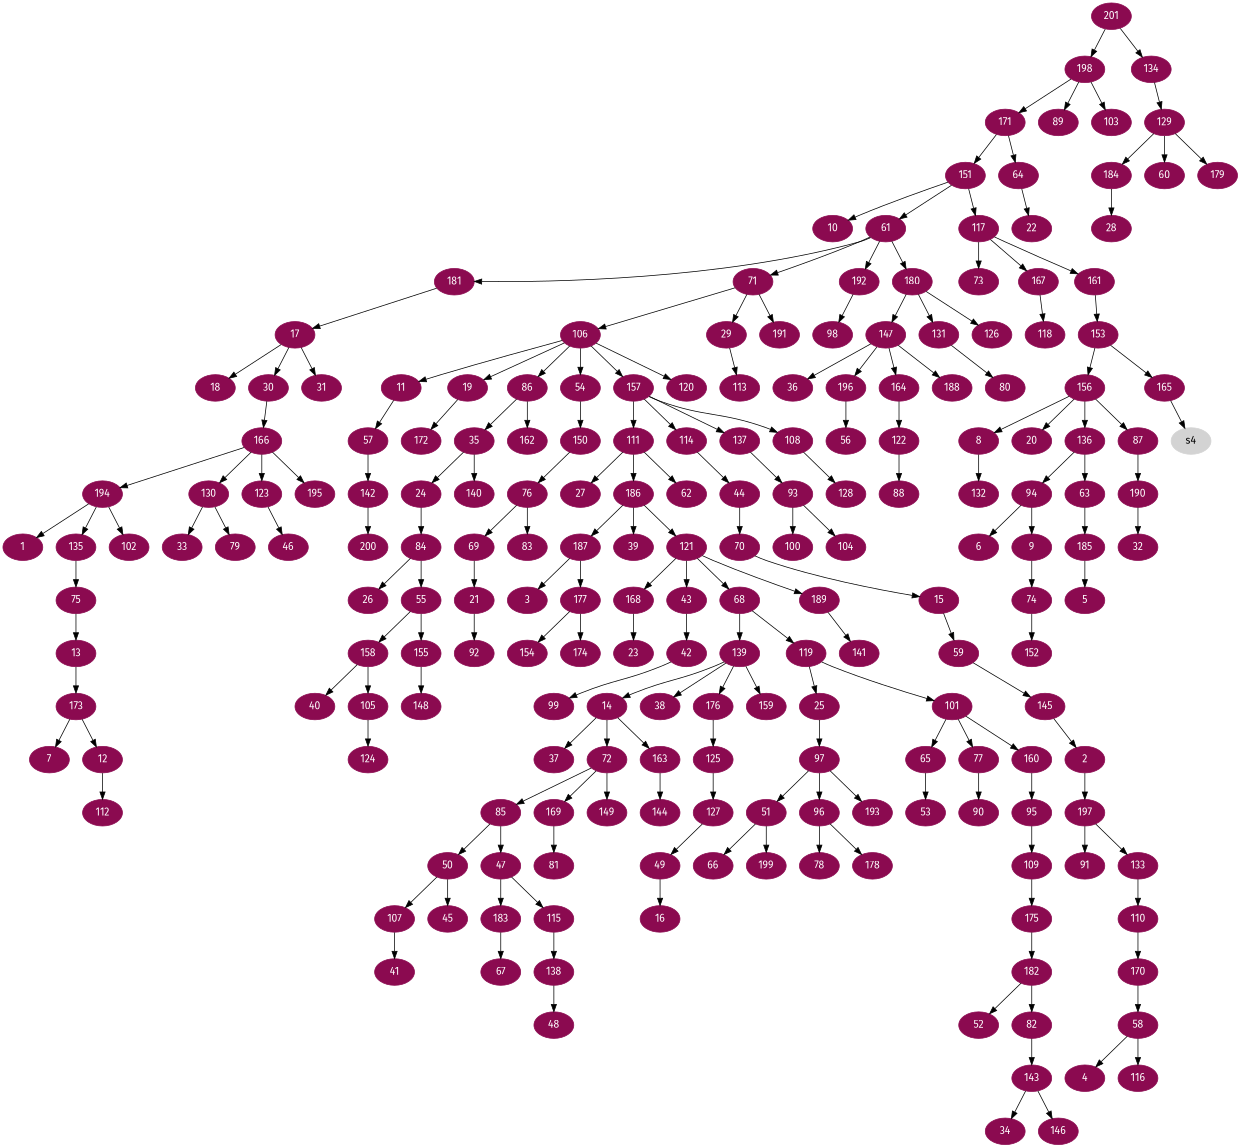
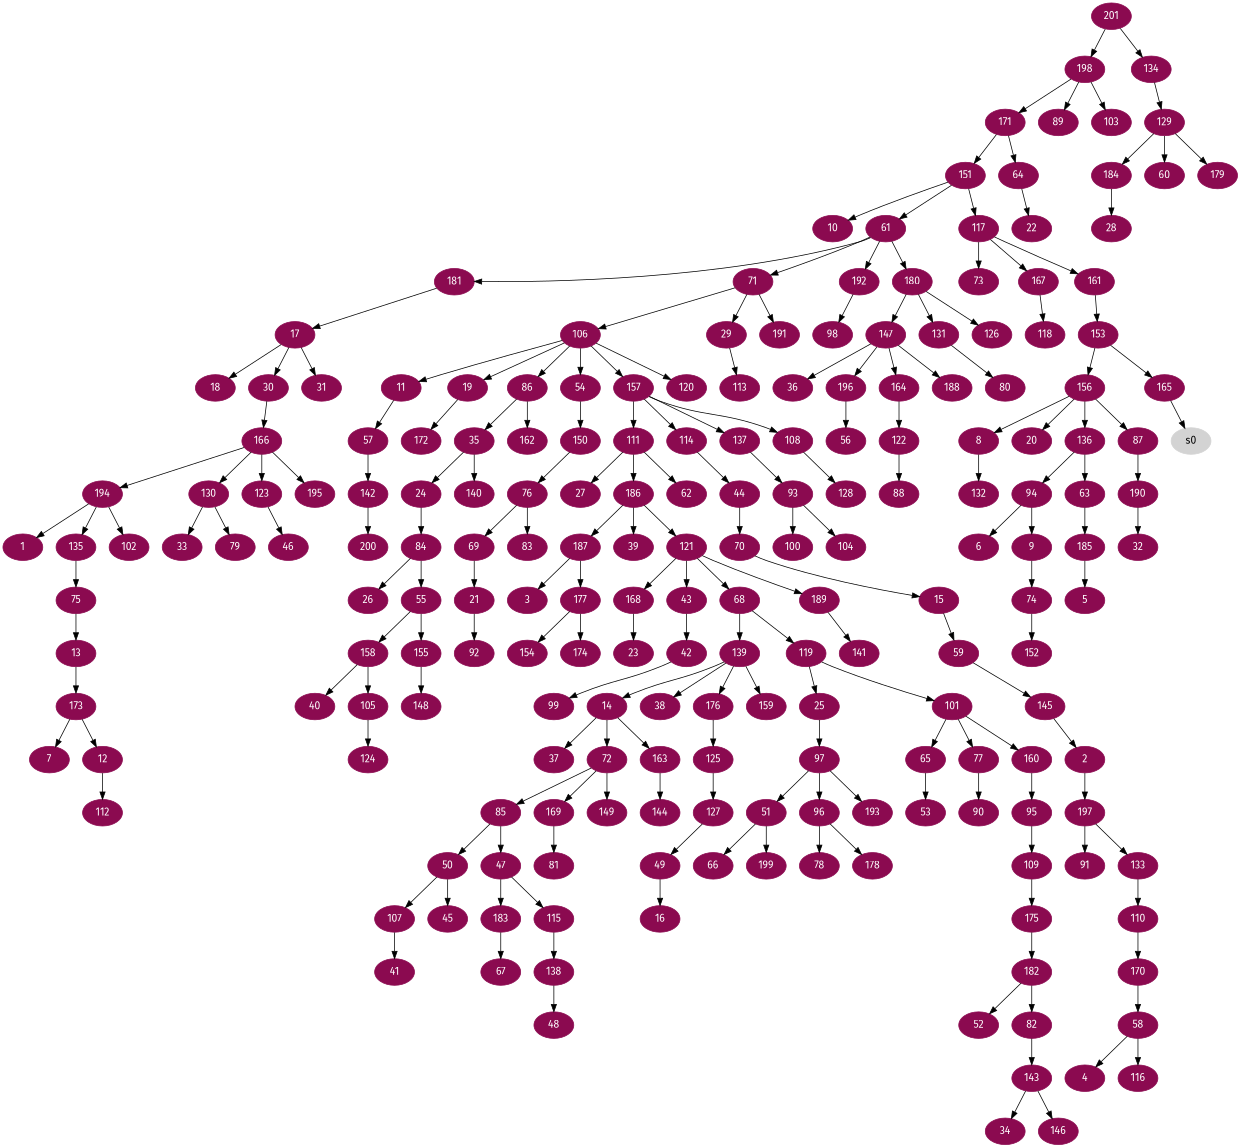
  digraph {
    fontname="Fira Sans"
    node [color=deeppink4 fontcolor=white style=filled fontname="Fira Sans"]
    edge [fontname="Fira Sans"]
    194
    1
    135
    102
    145
    2
    197
    187
    3
    177
    58
    4
    116
    185
    5
    94
    6
    9
    173
    7
    12
    156
    8
    20
    136
    87
    132
    74
    151
    10
    61
    117
    106
    11
    19
    86
    54
    157
    120
    57
    112
    75
    13
    139
    14
    38
    176
    159
    37
    72
    163
    70
    15
    59
    49
    16
    181
    17
    18
    30
    31
    172
    69
    21
    92
    64
    22
    168
    23
    35
    24
    140
    84
    119
    25
    101
    97
    26
    55
    111
    27
    186
    62
    184
    28
    71
    29
    191
    113
    166
    190
    32
    130
    33
    79
    143
    34
    146
    162
    147
    36
    196
    164
    188
    39
    121
    158
    40
    105
    107
    41
    43
    42
    99
    68
    189
    114
    44
    50
    45
    123
    46
    85
    47
    183
    115
    138
    48
    127
    51
    96
    193
    66
    199
    182
    52
    82
    65
    53
    150
    155
    56
    142
    170
    129
    60
    179
    192
    180
    63
    171
    77
    160
    67
    76
    83
    169
    149
    73
    167
    161
    152
    90
    78
    178
    131
    80
    81
    122
    88
    198
    89
    103
    91
    133
    137
    93
    100
    104
    95
    109
    98
    124
    108
    128
    175
    110
    118
    195
    125
    126
    134
    201
    141
    200
    144
    148
    153
    165
    154
    174
-   s0 [color=lightgrey fontcolor=black label=s4]
+   s0 [color=lightgrey fontcolor=black]
    194 -> 1
    194 -> 135
    194 -> 102
    135 -> 75
    145 -> 2
    2 -> 197
    197 -> 91
    197 -> 133
    187 -> 3
    187 -> 177
    177 -> 154
    177 -> 174
    58 -> 4
    58 -> 116
    185 -> 5
    94 -> 6
    94 -> 9
    9 -> 74
    173 -> 7
    173 -> 12
    12 -> 112
    156 -> 8
    156 -> 20
    156 -> 136
    156 -> 87
    8 -> 132
    136 -> 94
    136 -> 63
    87 -> 190
    74 -> 152
    151 -> 10
    151 -> 61
    151 -> 117
    61 -> 181
    61 -> 71
    61 -> 192
    61 -> 180
    117 -> 73
    117 -> 167
    117 -> 161
    106 -> 11
    106 -> 19
    106 -> 86
    106 -> 54
    106 -> 157
    106 -> 120
    11 -> 57
    19 -> 172
    86 -> 35
    86 -> 162
    54 -> 150
    157 -> 111
    157 -> 114
    157 -> 137
    157 -> 108
    57 -> 142
    75 -> 13
    13 -> 173
    139 -> 14
    139 -> 38
    139 -> 176
    139 -> 159
    14 -> 37
    14 -> 72
    14 -> 163
    176 -> 125
    72 -> 85
    72 -> 169
    72 -> 149
    163 -> 144
    70 -> 15
    15 -> 59
    59 -> 145
    49 -> 16
    181 -> 17
    17 -> 18
    17 -> 30
    17 -> 31
    30 -> 166
    69 -> 21
    21 -> 92
    64 -> 22
    168 -> 23
    35 -> 24
    35 -> 140
    24 -> 84
    84 -> 26
    84 -> 55
    119 -> 25
    119 -> 101
    25 -> 97
    101 -> 65
    101 -> 77
    101 -> 160
    97 -> 51
    97 -> 96
    97 -> 193
    55 -> 158
    55 -> 155
    111 -> 27
    111 -> 186
    111 -> 62
    186 -> 187
    186 -> 39
    186 -> 121
    184 -> 28
    71 -> 106
    71 -> 29
    71 -> 191
    29 -> 113
    166 -> 194
    166 -> 130
    166 -> 123
    166 -> 195
    190 -> 32
    130 -> 33
    130 -> 79
    143 -> 34
    143 -> 146
    147 -> 36
    147 -> 196
    147 -> 164
    147 -> 188
    196 -> 56
    164 -> 122
    121 -> 168
    121 -> 43
    121 -> 68
    121 -> 189
    158 -> 40
    158 -> 105
    105 -> 124
    107 -> 41
    43 -> 42
    42 -> 99
    68 -> 139
    68 -> 119
    189 -> 141
    114 -> 44
    44 -> 70
    50 -> 107
    50 -> 45
    123 -> 46
    85 -> 50
    85 -> 47
    47 -> 183
    47 -> 115
    183 -> 67
    115 -> 138
    138 -> 48
    127 -> 49
    51 -> 66
    51 -> 199
    96 -> 78
    96 -> 178
    182 -> 52
    182 -> 82
    82 -> 143
    65 -> 53
    150 -> 76
    155 -> 148
    142 -> 200
    170 -> 58
    129 -> 184
    129 -> 60
    129 -> 179
    192 -> 98
    180 -> 147
    180 -> 131
    180 -> 126
    63 -> 185
    171 -> 151
    171 -> 64
    77 -> 90
    160 -> 95
    76 -> 69
    76 -> 83
    169 -> 81
    167 -> 118
    161 -> 153
    131 -> 80
    122 -> 88
    198 -> 171
    198 -> 89
    198 -> 103
    133 -> 110
    137 -> 93
    93 -> 100
    93 -> 104
    95 -> 109
    109 -> 175
    108 -> 128
    175 -> 182
    110 -> 170
    125 -> 127
    134 -> 129
    201 -> 198
    201 -> 134
    153 -> 156
    153 -> 165
    165 -> s0
  }
